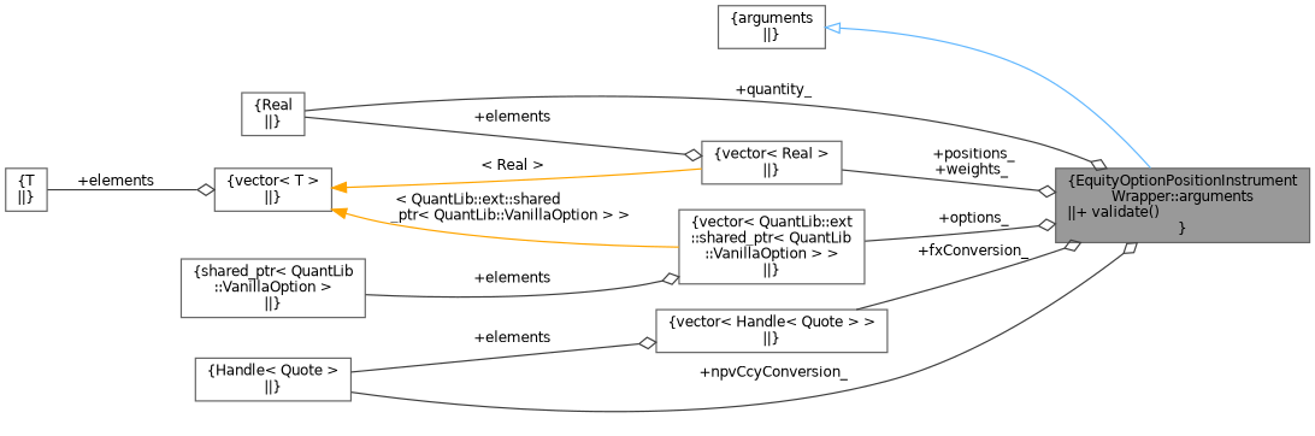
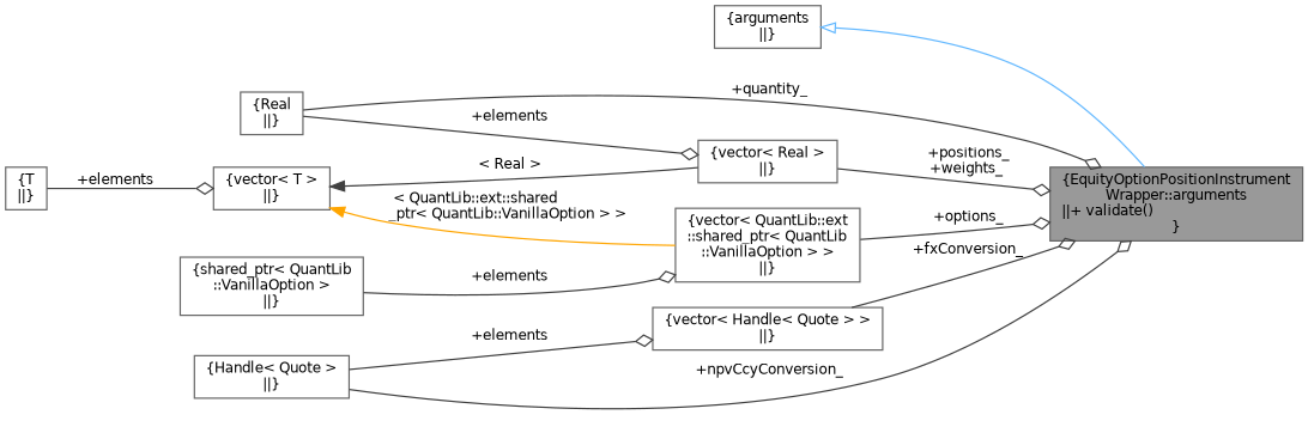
  digraph {
    rankdir=LR
    node [color=gray40 fillcolor=white fontname=Helvetica fontsize=10 shape=box style=filled]
    edge [color=grey25 fontname=Helvetica fontsize=10 labelfontname=Helvetica labelfontsize=10 style=solid arrowhead=odiamond]
    n1 [fillcolor=grey60 fontcolor=black height=0.2 label="{EquityOptionPositionInstrument\lWrapper::arguments\n||+ validate()\l}" width=0.4]
    n2 [height=0.2 label="{arguments\n||}" width=0.4]
    n3 [height=0.2 label="{Real\n||}" width=0.4]
    n4 [height=0.2 label="{vector\< Real \>\n||}" width=0.4]
    n5 [height=0.2 label="{vector\< QuantLib::ext\l::shared_ptr\< QuantLib\l::VanillaOption \> \>\n||}" width=0.4]
    n6 [height=0.2 label="{shared_ptr\< QuantLib\l::VanillaOption \>\n||}" width=0.4]
    n7 [height=0.2 label="{vector\< T \>\n||}" width=0.4]
    n8 [height=0.2 label="{vector\< Handle\< Quote \> \>\n||}" width=0.4]
    n9 [height=0.2 label="{T\n||}" width=0.4]
    n10 [height=0.2 label="{Handle\< Quote \>\n||}" width=0.4]
    n2 -> n1 [arrowtail=onormal color=steelblue1 dir=back arrowhead=""]
    n3 -> n1 [label=" +quantity_"]
    n3 -> n4 [label=" +elements"]
    n4 -> n1 [label=" +positions_\n+weights_"]
    n5 -> n1 [label=" +options_"]
    n6 -> n5 [label=" +elements"]
-   n7 -> n4 [color=orange dir=back label=" \< Real \>" arrowhead=""]
+   n7 -> n4 [dir=back label=" \< Real \>" arrowhead=""]
    n7 -> n5 [color=orange dir=back label=" \< QuantLib::ext::shared\l_ptr\< QuantLib::VanillaOption \> \>" arrowhead=""]
    n8 -> n1 [label=" +fxConversion_"]
    n9 -> n7 [label=" +elements"]
    n10 -> n1 [label=" +npvCcyConversion_"]
    n10 -> n8 [label=" +elements"]
  }
